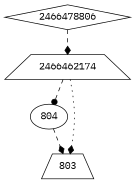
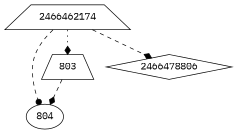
  strict digraph {
    fontname="IBM Plex Mono"
    node [fontname="IBM Plex Mono" shape=trapezium]
    edge [arrowhead=diamond fontname="IBM Plex Mono" style=dashed]
    804 [shape=ellipse]
    803
    2466478806 [shape=diamond]
    2466462174
-   804 -> 803
+   803 -> 804
    2466462174 -> 804 [arrowhead=dot]
    2466462174 -> 803 [style=dotted]
-   2466478806 -> 2466462174
+   2466462174 -> 2466478806
  }
